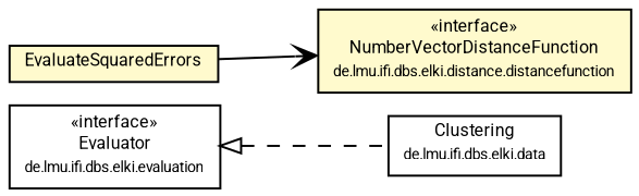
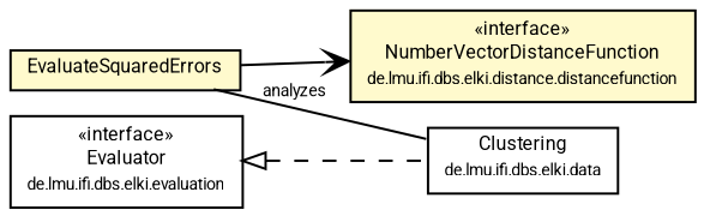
  digraph {
    nodesep=0.15
    rankdir=LR
    ranksep=0.25
    node [fontcolor=black fontname=Roboto fontsize=8 margin=0 shape=plaintext]
    edge [color=black fontname=Roboto fontsize=7 labelfontname=Roboto labelfontsize=7]
    n1 [height=0 label=<<table title="de.lmu.ifi.dbs.elki.evaluation.clustering.internal.EvaluateSquaredErrors" border="0" cellborder="1" cellspacing="0" cellpadding="2" bgcolor="lemonChiffon" href="EvaluateSquaredErrors.html" target="_parent"> 		<tr><td><table border="0" cellspacing="0" cellpadding="1"> 		<tr><td align="center" balign="center"> <font face="Roboto">EvaluateSquaredErrors</font> </td></tr> 		</table></td></tr> 		</table>> width=0]
    n2 [height=0 label=<<table title="de.lmu.ifi.dbs.elki.data.Clustering" border="0" cellborder="1" cellspacing="0" cellpadding="2" href="../../../data/Clustering.html" target="_parent"> 		<tr><td><table border="0" cellspacing="0" cellpadding="1"> 		<tr><td align="center" balign="center"> <font face="Roboto">Clustering</font> </td></tr> 		<tr><td align="center" balign="center"> <font face="Roboto" point-size="7.0">de.lmu.ifi.dbs.elki.data</font> </td></tr> 		</table></td></tr> 		</table>> width=0]
    n3 [height=0 label=<<table title="de.lmu.ifi.dbs.elki.distance.distancefunction.NumberVectorDistanceFunction" border="0" cellborder="1" cellspacing="0" cellpadding="2" bgcolor="LemonChiffon" href="../../../distance/distancefunction/NumberVectorDistanceFunction.html" target="_parent"> 		<tr><td><table border="0" cellspacing="0" cellpadding="1"> 		<tr><td align="center" balign="center"> &#171;interface&#187; </td></tr> 		<tr><td align="center" balign="center"> <font face="Roboto">NumberVectorDistanceFunction</font> </td></tr> 		<tr><td align="center" balign="center"> <font face="Roboto" point-size="7.0">de.lmu.ifi.dbs.elki.distance.distancefunction</font> </td></tr> 		</table></td></tr> 		</table>> width=0]
    n4 [height=0 label=<<table title="de.lmu.ifi.dbs.elki.evaluation.Evaluator" border="0" cellborder="1" cellspacing="0" cellpadding="2" href="../../Evaluator.html" target="_parent"> 		<tr><td><table border="0" cellspacing="0" cellpadding="1"> 		<tr><td align="center" balign="center"> &#171;interface&#187; </td></tr> 		<tr><td align="center" balign="center"> <font face="Roboto">Evaluator</font> </td></tr> 		<tr><td align="center" balign="center"> <font face="Roboto" point-size="7.0">de.lmu.ifi.dbs.elki.evaluation</font> </td></tr> 		</table></td></tr> 		</table>> width=0]
+   n1 -> n2 [arrowhead=none label=analyzes weight=2]
    n1 -> n3 [arrowhead=open weight=1]
    n4 -> n2 [arrowtail=empty dir=back style=dashed weight=9]
  }
